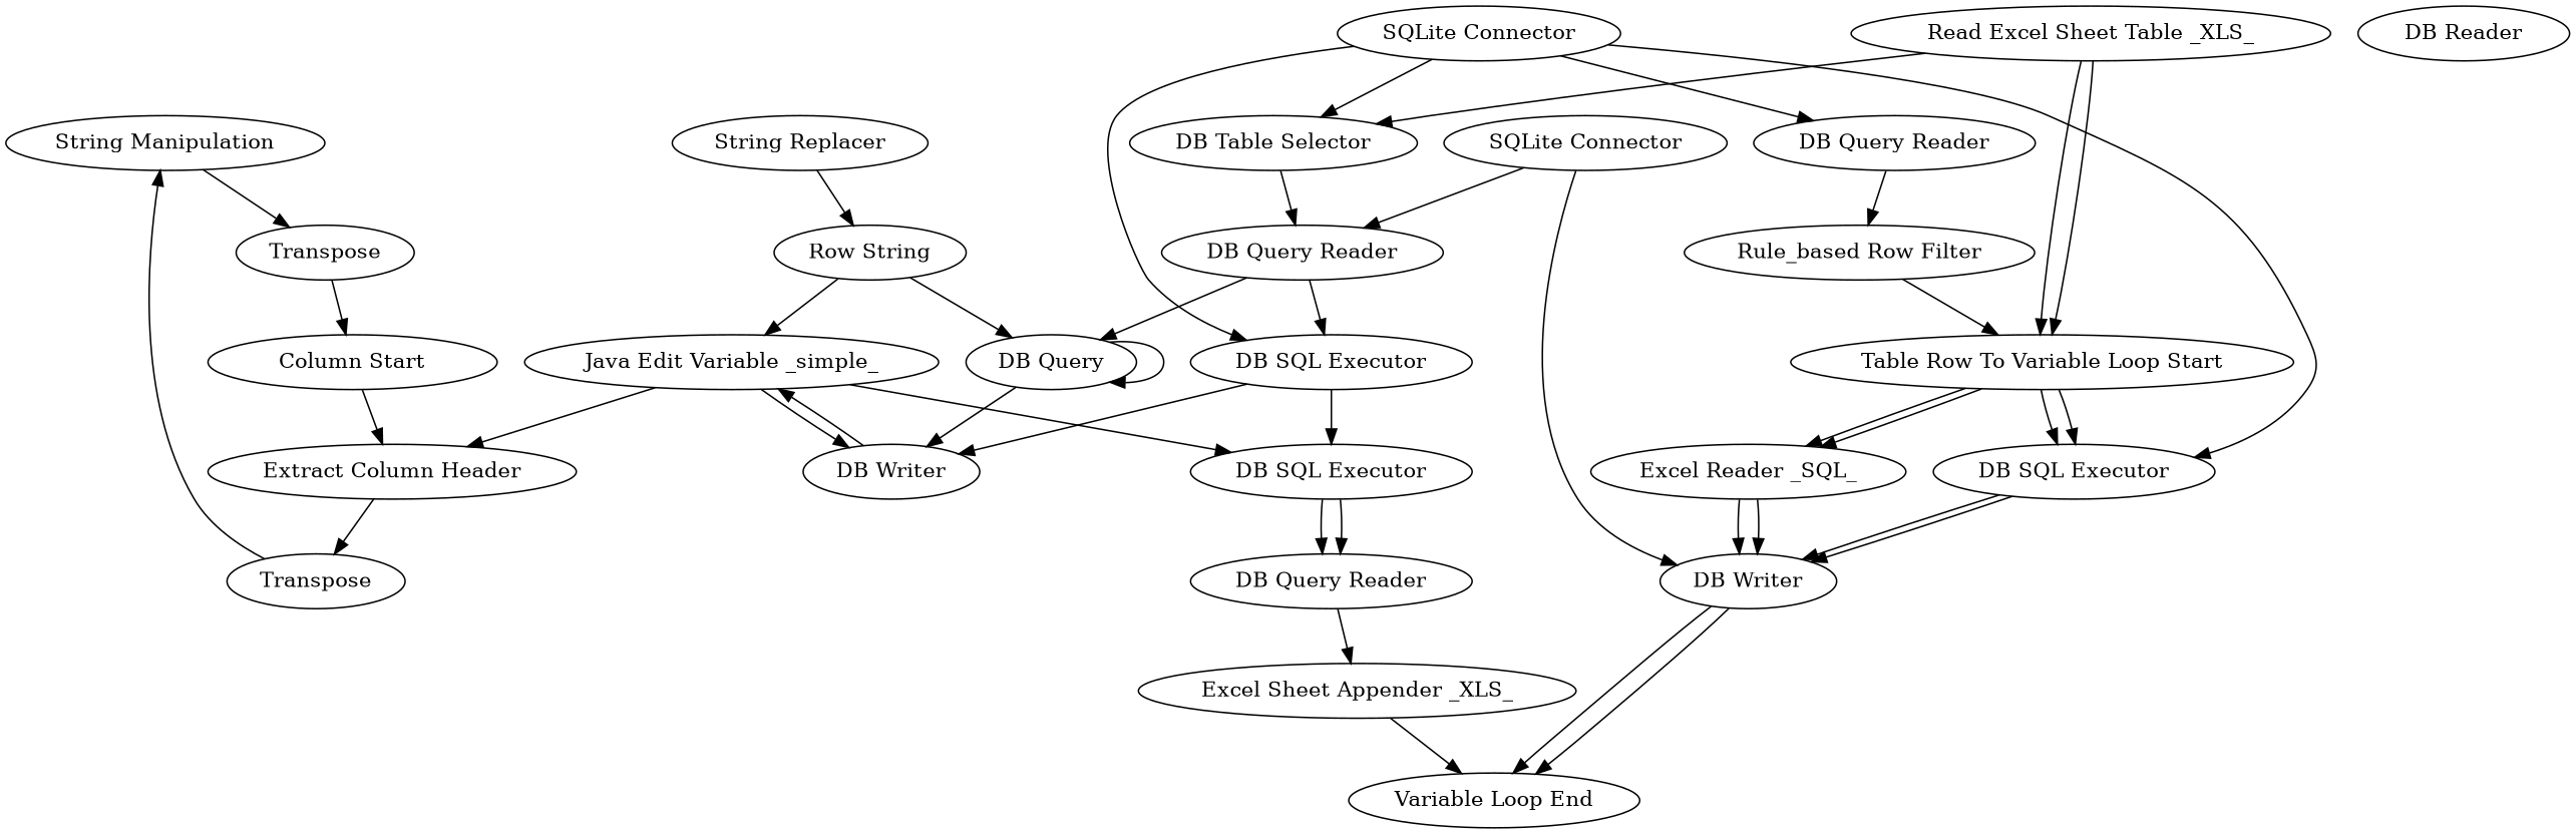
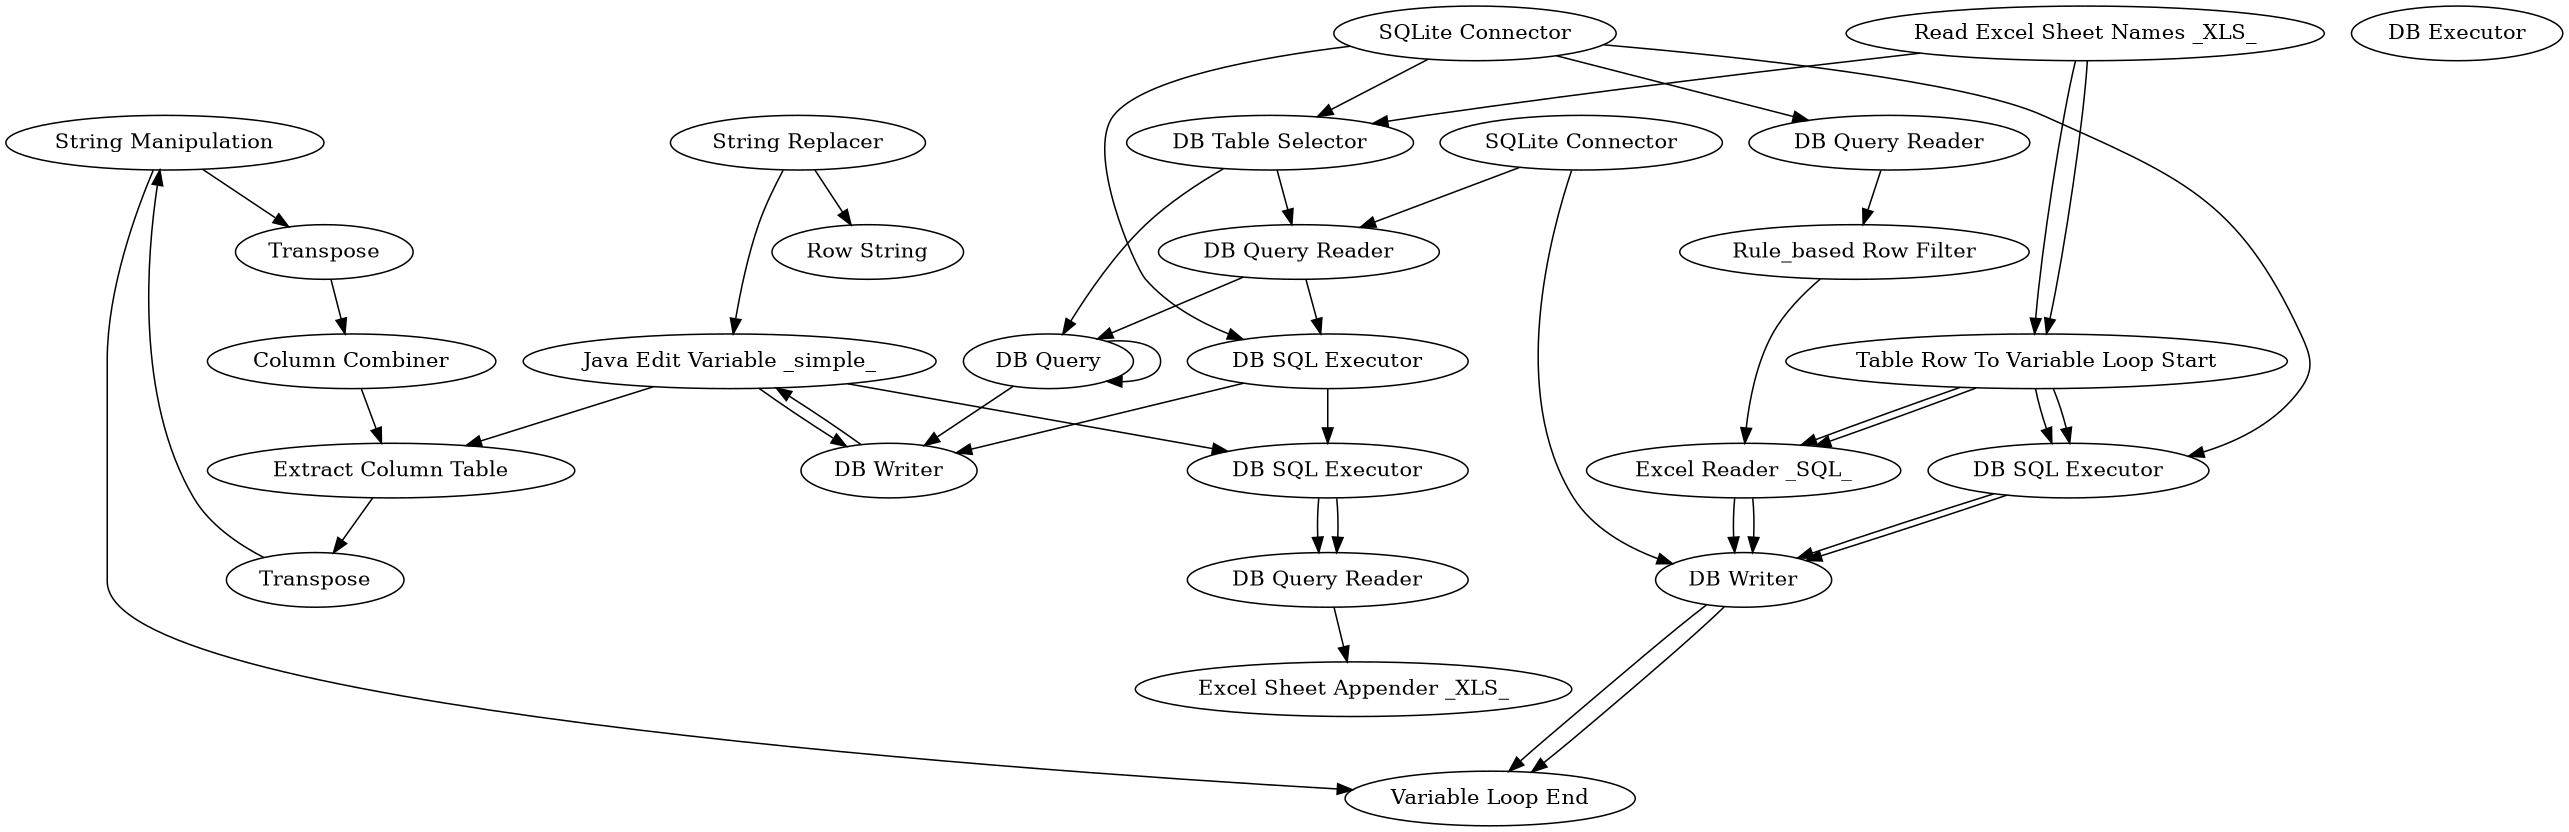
  digraph {
    rankdir=TB
    n1 [label="Table Row To Variable Loop Start"]
    n2 [label="DB SQL Executor"]
    n3 [label="Excel Reader _SQL_"]
    n4 [label="DB Writer"]
    n5 [label="DB Table Selector"]
    n6 [label="DB Query"]
    n7 [label="DB Query Reader"]
    n8 [label="Variable Loop End"]
-   n9 [label="Read Excel Sheet Table _XLS_"]
+   n9 [label="Read Excel Sheet Names _XLS_"]
    n10 [label="DB Writer"]
    n11 [label="Java Edit Variable _simple_"]
-   n12 [label="Extract Column Header"]
+   n12 [label="Extract Column Table"]
    n13 [label=Transpose]
    n14 [label="String Manipulation"]
    n15 [label=Transpose]
-   n16 [label="Column Start"]
+   n16 [label="Column Combiner"]
    n17 [label="String Replacer"]
    n18 [label="Row String"]
    n19 [label="DB SQL Executor"]
-   n20 [label="DB Reader"]
+   n20 [label="DB Executor"]
    n21 [label="DB Query Reader"]
    n22 [label="SQLite Connector"]
    n23 [label="DB Query Reader"]
    n24 [label="DB SQL Executor"]
    n25 [label="Rule_based Row Filter"]
    n26 [label="SQLite Connector"]
    n27 [label="Excel Sheet Appender _XLS_"]
    n1 -> n2
    n1 -> n2
    n1 -> n3
    n1 -> n3
    n2 -> n4
    n2 -> n4
    n3 -> n4
    n3 -> n4
    n4 -> n8
    n4 -> n8
-   n18 -> n6
+   n5 -> n6
    n5 -> n7
    n6 -> n6
    n6 -> n10
    n7 -> n6
    n7 -> n24
    n9 -> n1
    n9 -> n1
    n9 -> n5
    n10 -> n11
    n11 -> n10
    n11 -> n12
    n11 -> n19
    n12 -> n13
    n13 -> n14
    n14 -> n15
    n15 -> n16
    n16 -> n12
    n17 -> n18
-   n18 -> n11
+   n17 -> n11
    n19 -> n21
    n19 -> n21
    n21 -> n27
    n22 -> n2
    n22 -> n5
    n22 -> n23
    n22 -> n24
    n23 -> n25
    n24 -> n10
    n24 -> n19
-   n25 -> n1
+   n25 -> n3
    n26 -> n4
    n26 -> n7
-   n27 -> n8
+   n14 -> n8
  }
